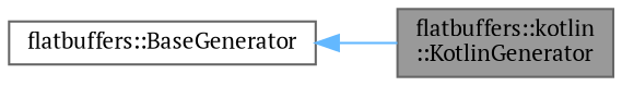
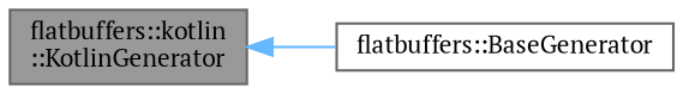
  digraph {
    rankdir=LR
    fontname="PT Serif"
    node [color=gray40 fontname="PT Serif" fontsize=10 shape=box style=filled]
    n1 [fillcolor=grey60 fontcolor=black height=0.2 label="flatbuffers::kotlin\l::KotlinGenerator" width=0.4]
    n2 [fillcolor=white height=0.2 label="flatbuffers::BaseGenerator" width=0.4]
-   n2 -> n1 [color=steelblue1 dir=back fontname="PT Serif" fontsize=10 labelfontname=Helvetica labelfontsize=10 style=solid]
+   n1 -> n2 [color=steelblue1 dir=back fontname="PT Serif" fontsize=10 labelfontname=Helvetica labelfontsize=10 style=solid]
  }
